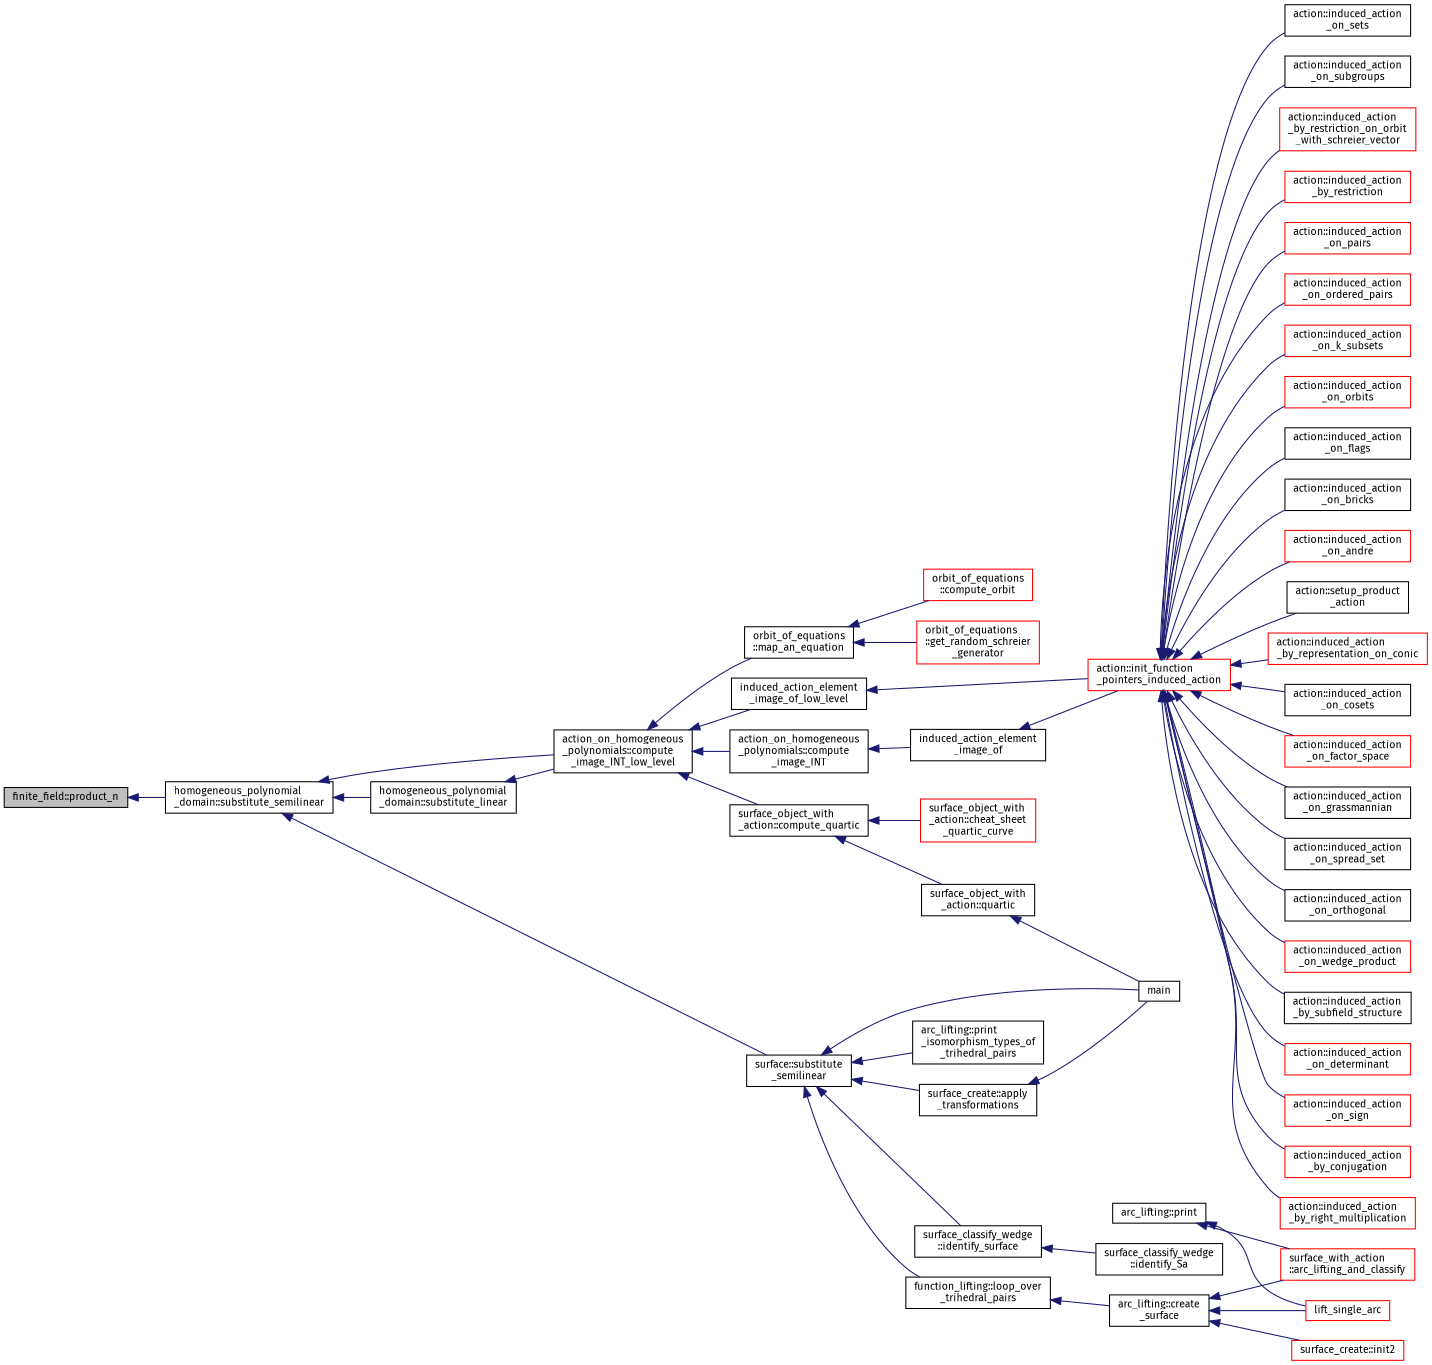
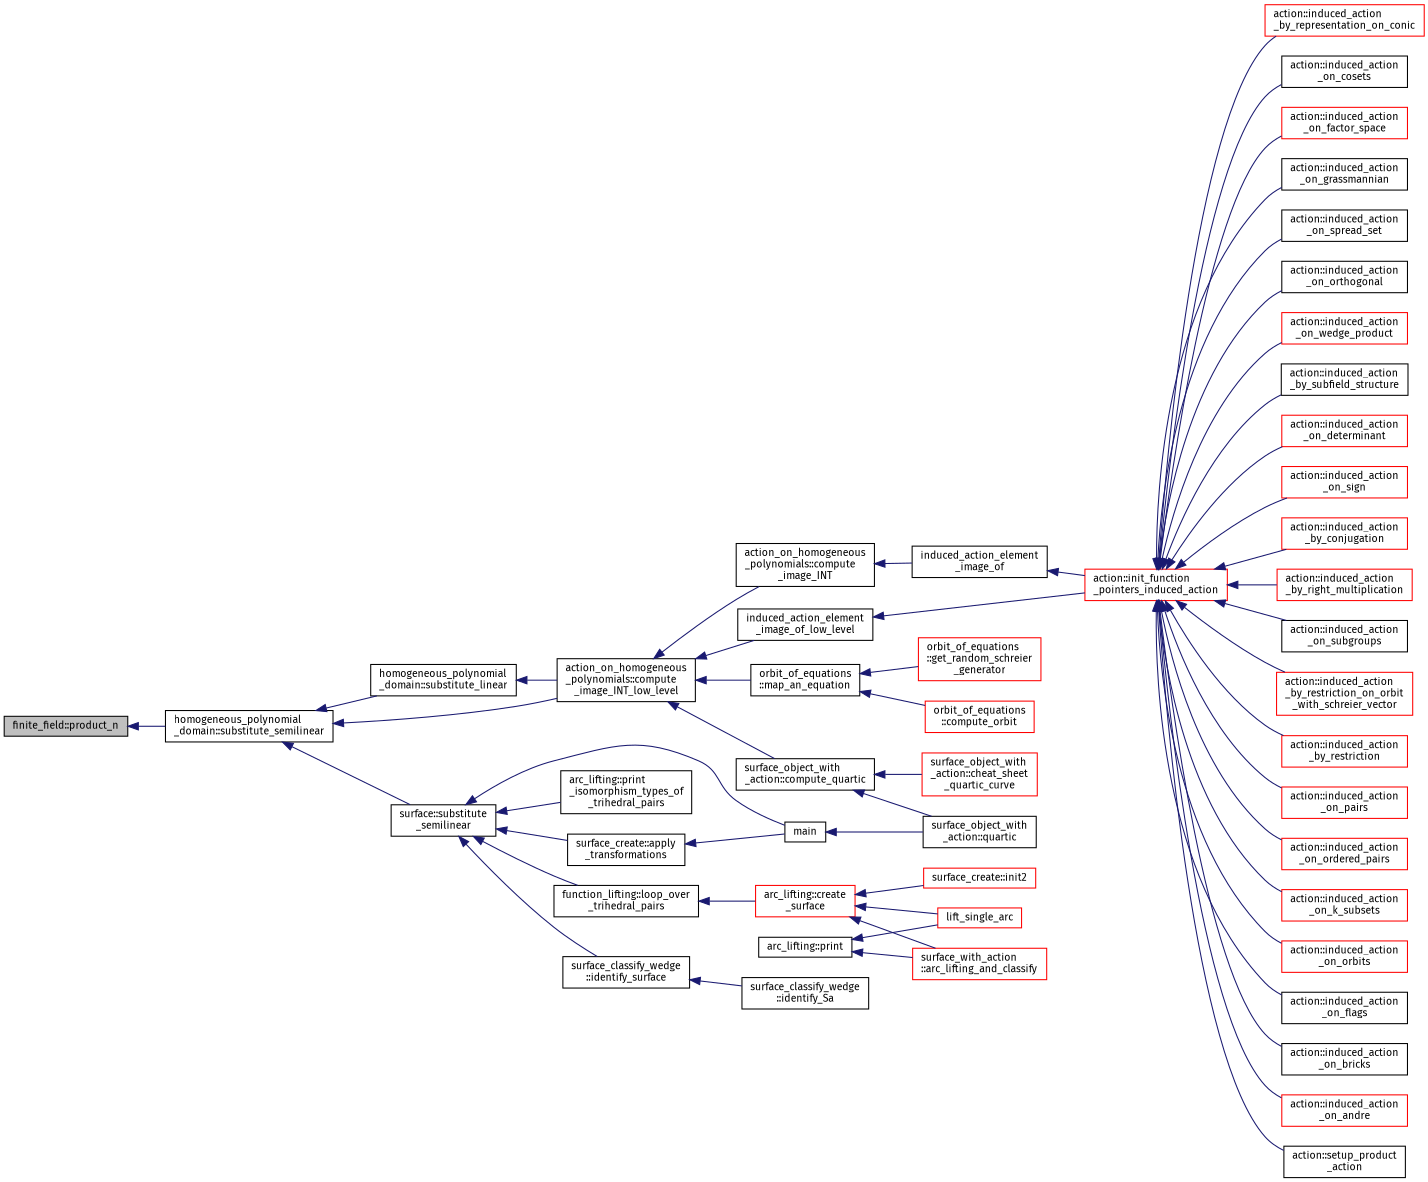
  digraph {
    fontname="Fira Sans"
    rankdir=LR
    node [color=black fillcolor=white fontname="Fira Sans" fontsize=10 shape=record style=filled]
    edge [color=midnightblue dir=back fontname="Fira Sans" fontsize=10 labelfontname=Helvetica labelfontsize=10 style=solid]
    n1 [fillcolor=grey75 fontcolor=black height=0.2 label="finite_field::product_n" width=0.4]
    n2 [height=0.2 label="homogeneous_polynomial\l_domain::substitute_semilinear" width=0.4]
    n3 [height=0.2 label="homogeneous_polynomial\l_domain::substitute_linear" width=0.4]
    n4 [height=0.2 label="action_on_homogeneous\l_polynomials::compute\l_image_INT_low_level" width=0.4]
    n5 [height=0.2 label="surface::substitute\l_semilinear" width=0.4]
    n6 [height=0.2 label="induced_action_element\l_image_of_low_level" width=0.4]
    n7 [height=0.2 label="action_on_homogeneous\l_polynomials::compute\l_image_INT" width=0.4]
    n8 [height=0.2 label="surface_object_with\l_action::compute_quartic" width=0.4]
    n9 [height=0.2 label="orbit_of_equations\l::map_an_equation" width=0.4]
    n10 [height=0.2 label=main width=0.4]
    n11 [height=0.2 label="function_lifting::loop_over\l_trihedral_pairs" width=0.4]
    n12 [height=0.2 label="arc_lifting::print\l_isomorphism_types_of\l_trihedral_pairs" width=0.4]
    n13 [height=0.2 label="surface_classify_wedge\l::identify_surface" width=0.4]
    n14 [height=0.2 label="surface_create::apply\l_transformations" width=0.4]
    n15 [color=red height=0.2 label="action::init_function\l_pointers_induced_action" width=0.4]
    n16 [height=0.2 label="induced_action_element\l_image_of" width=0.4]
    n17 [height=0.2 label="surface_object_with\l_action::quartic" width=0.4]
    n18 [color=red height=0.2 label="surface_object_with\l_action::cheat_sheet\l_quartic_curve" width=0.4]
    n19 [color=red height=0.2 label="orbit_of_equations\l::compute_orbit" width=0.4]
    n20 [color=red height=0.2 label="orbit_of_equations\l::get_random_schreier\l_generator" width=0.4]
    n21 [color=red height=0.2 label="action::induced_action\l_by_representation_on_conic" width=0.4]
    n22 [height=0.2 label="action::induced_action\l_on_cosets" width=0.4]
    n23 [color=red height=0.2 label="action::induced_action\l_on_factor_space" width=0.4]
    n24 [height=0.2 label="action::induced_action\l_on_grassmannian" width=0.4]
    n25 [height=0.2 label="action::induced_action\l_on_spread_set" width=0.4]
    n26 [height=0.2 label="action::induced_action\l_on_orthogonal" width=0.4]
    n27 [color=red height=0.2 label="action::induced_action\l_on_wedge_product" width=0.4]
    n28 [height=0.2 label="action::induced_action\l_by_subfield_structure" width=0.4]
    n29 [color=red height=0.2 label="action::induced_action\l_on_determinant" width=0.4]
    n30 [color=red height=0.2 label="action::induced_action\l_on_sign" width=0.4]
    n31 [color=red height=0.2 label="action::induced_action\l_by_conjugation" width=0.4]
    n32 [color=red height=0.2 label="action::induced_action\l_by_right_multiplication" width=0.4]
-   n33 [height=0.2 label="action::induced_action\l_on_sets" width=0.4]
    n34 [height=0.2 label="action::induced_action\l_on_subgroups" width=0.4]
    n35 [color=red height=0.2 label="action::induced_action\l_by_restriction_on_orbit\l_with_schreier_vector" width=0.4]
    n36 [color=red height=0.2 label="action::induced_action\l_by_restriction" width=0.4]
    n37 [color=red height=0.2 label="action::induced_action\l_on_pairs" width=0.4]
    n38 [color=red height=0.2 label="action::induced_action\l_on_ordered_pairs" width=0.4]
    n39 [color=red height=0.2 label="action::induced_action\l_on_k_subsets" width=0.4]
    n40 [color=red height=0.2 label="action::induced_action\l_on_orbits" width=0.4]
    n41 [height=0.2 label="action::induced_action\l_on_flags" width=0.4]
    n42 [height=0.2 label="action::induced_action\l_on_bricks" width=0.4]
    n43 [color=red height=0.2 label="action::induced_action\l_on_andre" width=0.4]
    n44 [height=0.2 label="action::setup_product\l_action" width=0.4]
-   n45 [height=0.2 label="arc_lifting::create\l_surface" width=0.4]
+   n45 [color=red height=0.2 label="arc_lifting::create\l_surface" width=0.4]
    n46 [height=0.2 label="surface_classify_wedge\l::identify_Sa" width=0.4]
    n47 [color=red height=0.2 label=lift_single_arc width=0.4]
    n48 [color=red height=0.2 label="surface_create::init2" width=0.4]
    n49 [color=red height=0.2 label="surface_with_action\l::arc_lifting_and_classify" width=0.4]
    n50 [height=0.2 label="arc_lifting::print" width=0.4]
    n1 -> n2
    n2 -> n3
    n2 -> n4
    n2 -> n5
    n3 -> n4
    n4 -> n6
    n4 -> n7
    n4 -> n8
    n4 -> n9
    n5 -> n10
    n5 -> n11
    n5 -> n12
    n5 -> n13
    n5 -> n14
    n6 -> n15
    n7 -> n16
    n8 -> n17
    n8 -> n18
    n9 -> n19
    n9 -> n20
    n11 -> n45
    n13 -> n46
    n14 -> n10
    n15 -> n21
    n15 -> n22
    n15 -> n23
    n15 -> n24
    n15 -> n25
    n15 -> n26
    n15 -> n27
    n15 -> n28
    n15 -> n29
    n15 -> n30
    n15 -> n31
    n15 -> n32
-   n15 -> n33
    n15 -> n34
    n15 -> n35
    n15 -> n36
    n15 -> n37
    n15 -> n38
    n15 -> n39
    n15 -> n40
    n15 -> n41
    n15 -> n42
    n15 -> n43
    n15 -> n44
    n16 -> n15
-   n17 -> n10
+   n10 -> n17
    n45 -> n47
    n45 -> n48
    n45 -> n49
    n50 -> n47
    n50 -> n49
  }
